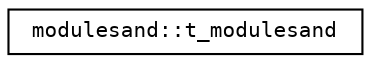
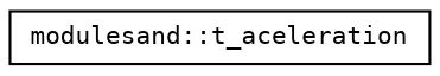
  digraph {
    rankdir=LR
    fontname="DejaVu Sans Mono"
-   n1 [color=black fillcolor=white fontname="DejaVu Sans Mono" fontsize=10 height=0.2 label="modulesand::t_modulesand" shape=record style=filled width=0.4]
+   n1 [color=black fillcolor=white fontname="DejaVu Sans Mono" fontsize=10 height=0.2 label="modulesand::t_aceleration" shape=record style=filled width=0.4]
  }
